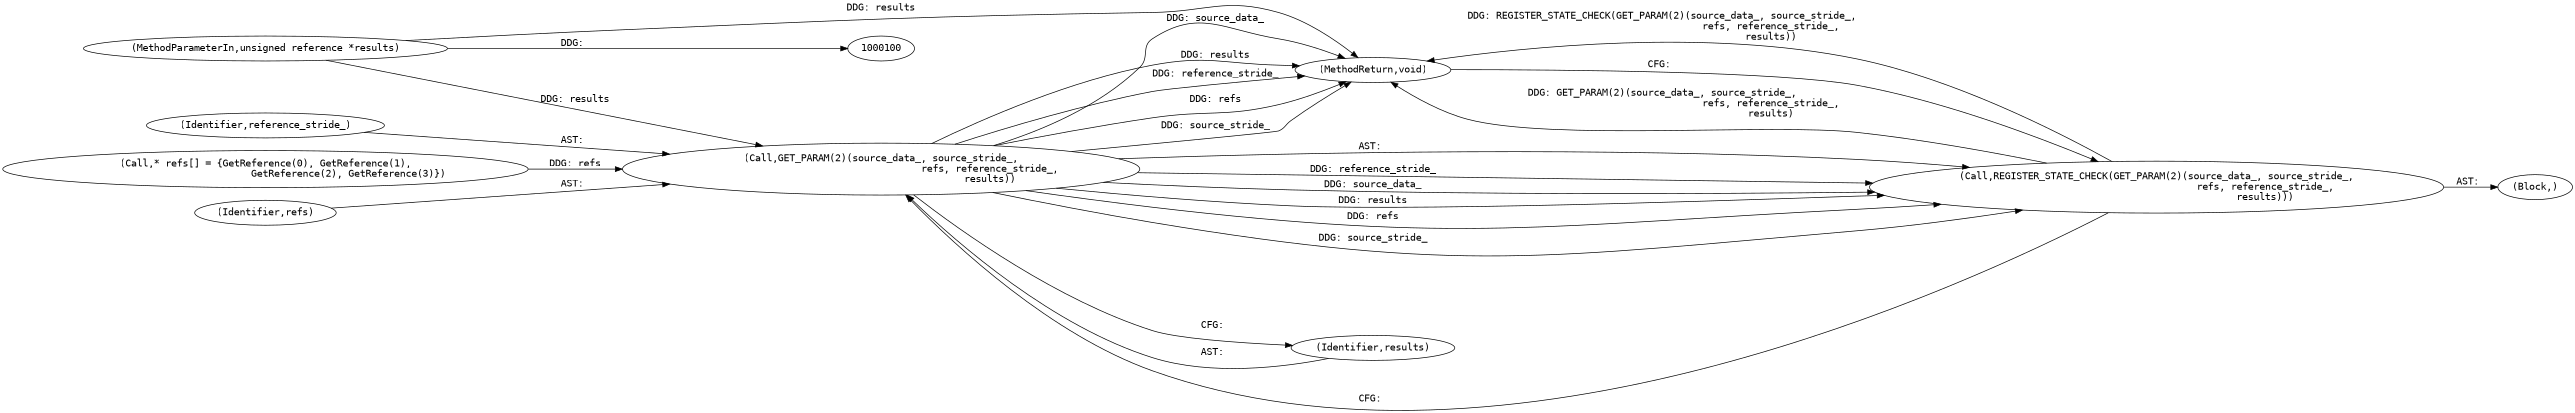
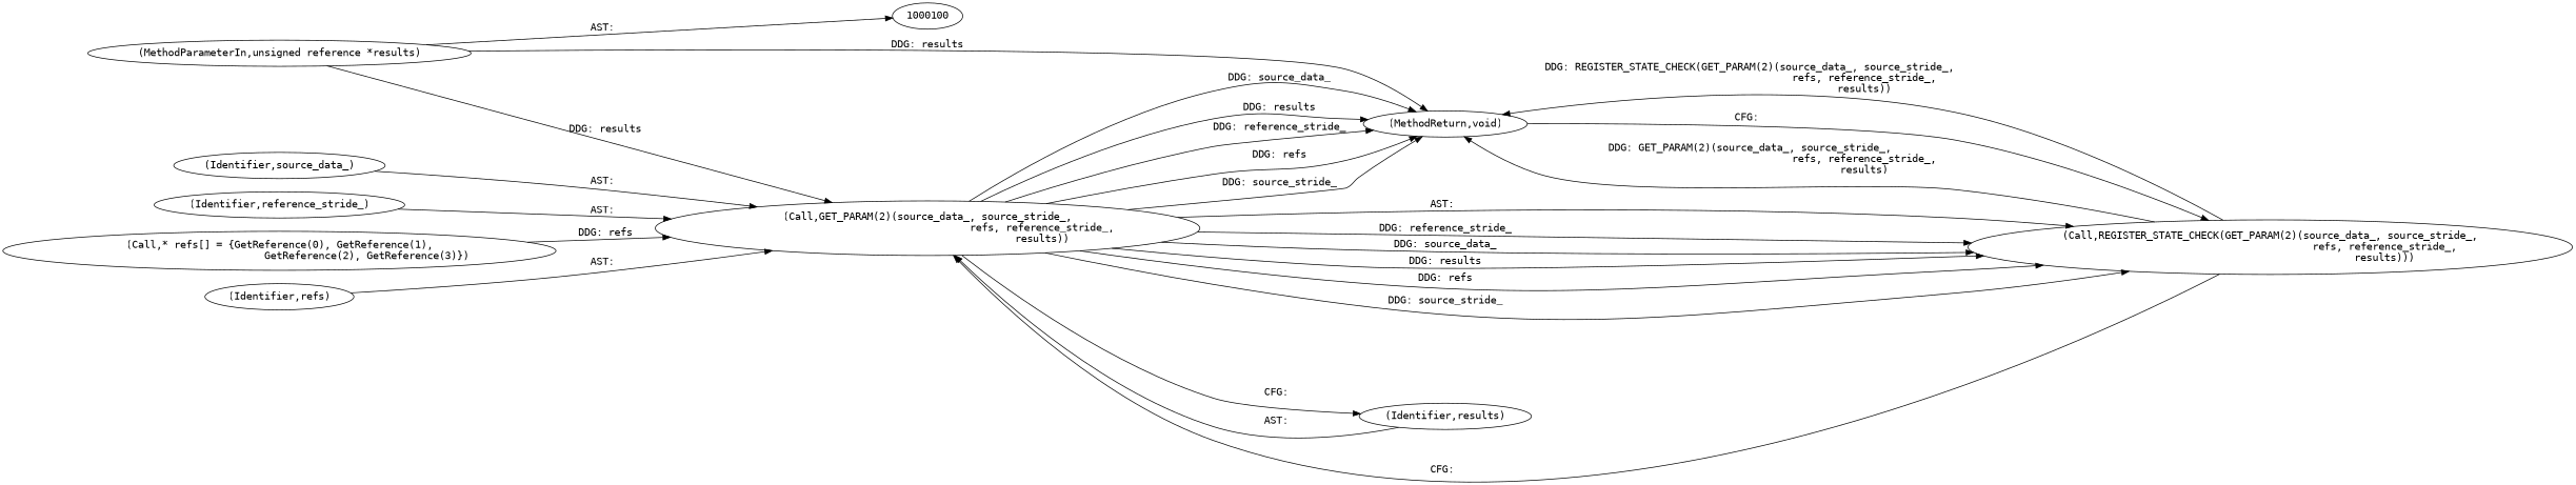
  digraph {
    fontname="DejaVu Sans Mono"
    rankdir=LR
    node [fontname="DejaVu Sans Mono"]
    edge [fontname="DejaVu Sans Mono"]
    n1 [label="(MethodParameterIn,unsigned reference *results)"]
    n2 [label="(Call,GET_PARAM(2)(source_data_, source_stride_,\n                                      refs, reference_stride_,\n                                      results))"]
    n3 [label="(MethodReturn,void)"]
    1000100
    n5 [label="(Call,REGISTER_STATE_CHECK(GET_PARAM(2)(source_data_, source_stride_,\n                                      refs, reference_stride_,\n                                      results)))"]
    n6 [label="(Identifier,results)"]
-   n7 [label="(Block,)"]
+   n8 [label="(Identifier,source_data_)"]
    n9 [label="(Identifier,reference_stride_)"]
    n10 [label="(Call,* refs[] = {GetReference(0), GetReference(1),\n                             GetReference(2), GetReference(3)})"]
    n11 [label="(Identifier,refs)"]
    n1 -> n2 [label="DDG: results"]
    n1 -> n3 [label="DDG: results"]
-   n1 -> 1000100 [label="DDG: "]
+   n1 -> 1000100 [label="AST: "]
    n2 -> n3 [label="DDG: source_data_"]
    n2 -> n3 [label="DDG: results"]
    n2 -> n3 [label="DDG: reference_stride_"]
    n2 -> n3 [label="DDG: refs"]
    n2 -> n3 [label="DDG: source_stride_"]
    n2 -> n5 [label="AST: "]
    n2 -> n5 [label="DDG: reference_stride_"]
    n2 -> n5 [label="DDG: source_data_"]
    n2 -> n5 [label="DDG: results"]
    n2 -> n5 [label="DDG: refs"]
    n2 -> n5 [label="DDG: source_stride_"]
    n2 -> n6 [label="CFG: "]
    n3 -> n5 [label="CFG: "]
    n5 -> n2 [label="CFG: "]
    n5 -> n3 [label="DDG: GET_PARAM(2)(source_data_, source_stride_,\n                                      refs, reference_stride_,\n                                      results)"]
    n5 -> n3 [label="DDG: REGISTER_STATE_CHECK(GET_PARAM(2)(source_data_, source_stride_,\n                                      refs, reference_stride_,\n                                      results))"]
-   n5 -> n7 [label="AST: "]
    n6 -> n2 [label="AST: "]
+   n8 -> n2 [label="AST: "]
    n9 -> n2 [label="AST: "]
    n10 -> n2 [label="DDG: refs"]
    n11 -> n2 [label="AST: "]
  }
